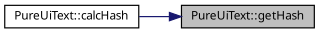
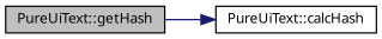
  digraph {
    rankdir=LR
    fontname="Noto Sans"
    node [color=black fontname="Noto Sans" fontsize=10 shape=record style=filled]
    n1 [fillcolor=grey75 fontcolor=black height=0.2 label="PureUiText::getHash" width=0.4]
    n2 [fillcolor=white height=0.2 label="PureUiText::calcHash" width=0.4]
-   n2 -> n1 [color=midnightblue fontname="Noto Sans" fontsize=10 labelfontname=Helvetica labelfontsize=10 style=solid]
+   n1 -> n2 [color=midnightblue fontname="Noto Sans" fontsize=10 labelfontname=Helvetica labelfontsize=10 style=solid]
  }
